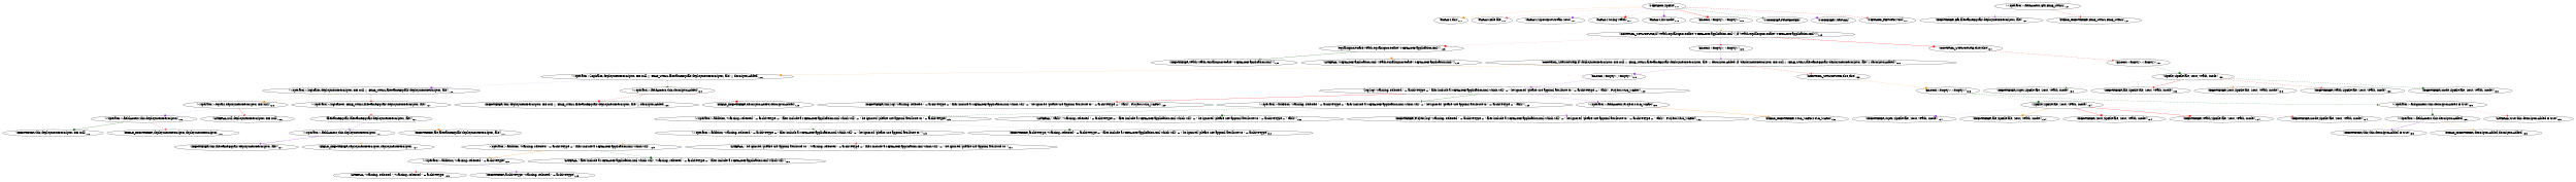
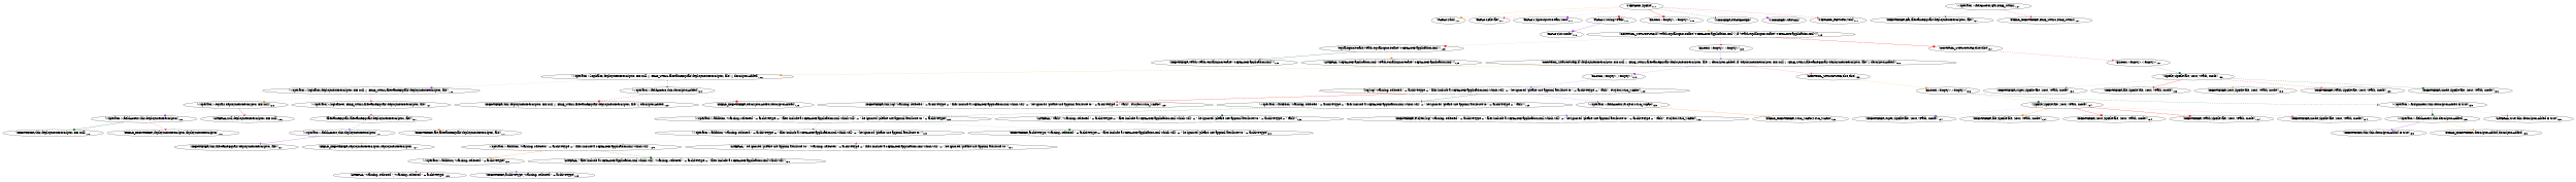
  digraph {
    edge [arrowhead=tee color=red style=dotted]
    n1 [label=<(METHOD,zipFile)<SUB>117</SUB>>]
    n2 [label=<(PARAM,this)<SUB>117</SUB>>]
    n3 [label=<(PARAM,File file)<SUB>117</SUB>>]
    n4 [label=<(PARAM,ZipOutputStream zOut)<SUB>117</SUB>>]
    n5 [label=<(PARAM,String vPath)<SUB>117</SUB>>]
    n6 [label=<(PARAM,int mode)<SUB>118</SUB>>]
    n7 [label=<(BLOCK,&lt;empty&gt;,&lt;empty&gt;)<SUB>119</SUB>>]
    n8 [label=<(MODIFIER,PROTECTED)>]
    n9 [label=<(MODIFIER,VIRTUAL)>]
    n10 [label=<(METHOD_RETURN,void)<SUB>117</SUB>>]
    n11 [label=<(CONTROL_STRUCTURE,if (vPath.equalsIgnoreCase(&quot;META-INF/application.xml&quot;)),if (vPath.equalsIgnoreCase(&quot;META-INF/application.xml&quot;)))<SUB>125</SUB>>]
    n12 [label=<(equalsIgnoreCase,vPath.equalsIgnoreCase(&quot;META-INF/application.xml&quot;))<SUB>125</SUB>>]
    n13 [label=<(BLOCK,&lt;empty&gt;,&lt;empty&gt;)<SUB>125</SUB>>]
    n14 [label=<(CONTROL_STRUCTURE,else,else)<SUB>137</SUB>>]
    n15 [label=<(IDENTIFIER,vPath,vPath.equalsIgnoreCase(&quot;META-INF/application.xml&quot;))<SUB>125</SUB>>]
    n16 [label=<(LITERAL,&quot;META-INF/application.xml&quot;,vPath.equalsIgnoreCase(&quot;META-INF/application.xml&quot;))<SUB>125</SUB>>]
    n17 [label=<(CONTROL_STRUCTURE,if (deploymentDescriptor == null || !FILE_UTILS.fileNameEquals(deploymentDescriptor, file) || descriptorAdded),if (deploymentDescriptor == null || !FILE_UTILS.fileNameEquals(deploymentDescriptor, file) || descriptorAdded))<SUB>126</SUB>>]
    n18 [label=<(BLOCK,&lt;empty&gt;,&lt;empty&gt;)<SUB>137</SUB>>]
    n19 [label=<(&lt;operator&gt;.logicalOr,deploymentDescriptor == null || !FILE_UTILS.fileNameEquals(deploymentDescriptor, file) || descriptorAdded)<SUB>126</SUB>>]
    n20 [label=<(BLOCK,&lt;empty&gt;,&lt;empty&gt;)<SUB>128</SUB>>]
    n21 [label=<(CONTROL_STRUCTURE,else,else)<SUB>133</SUB>>]
    n22 [label=<(&lt;operator&gt;.logicalOr,deploymentDescriptor == null || !FILE_UTILS.fileNameEquals(deploymentDescriptor, file))<SUB>126</SUB>>]
    n23 [label=<(&lt;operator&gt;.fieldAccess,this.descriptorAdded)<SUB>128</SUB>>]
    n24 [label=<(log,log(&quot;Warning: selected &quot; + archiveType + &quot; files include a META-INF/application.xml which will&quot; + &quot; be ignored (please use appxml attribute to &quot; + archiveType + &quot; task)&quot;, Project.MSG_WARN))<SUB>129</SUB>>]
    n25 [label=<(BLOCK,&lt;empty&gt;,&lt;empty&gt;)<SUB>133</SUB>>]
    n26 [label=<(&lt;operator&gt;.equals,deploymentDescriptor == null)<SUB>126</SUB>>]
    n27 [label=<(&lt;operator&gt;.logicalNot,!FILE_UTILS.fileNameEquals(deploymentDescriptor, file))<SUB>127</SUB>>]
    n28 [label=<(IDENTIFIER,this,deploymentDescriptor == null || !FILE_UTILS.fileNameEquals(deploymentDescriptor, file) || descriptorAdded)<SUB>128</SUB>>]
    n29 [label=<(FIELD_IDENTIFIER,descriptorAdded,descriptorAdded)<SUB>128</SUB>>]
    n30 [label=<(&lt;operator&gt;.fieldAccess,this.deploymentDescriptor)<SUB>126</SUB>>]
    n31 [label=<(LITERAL,null,deploymentDescriptor == null)<SUB>126</SUB>>]
    n32 [label=<(fileNameEquals,fileNameEquals(deploymentDescriptor, file))<SUB>127</SUB>>]
    n33 [label=<(IDENTIFIER,this,deploymentDescriptor == null)<SUB>126</SUB>>]
    n34 [label=<(FIELD_IDENTIFIER,deploymentDescriptor,deploymentDescriptor)<SUB>126</SUB>>]
    n35 [label=<(&lt;operator&gt;.fieldAccess,this.deploymentDescriptor)<SUB>127</SUB>>]
    n36 [label=<(IDENTIFIER,file,fileNameEquals(deploymentDescriptor, file))<SUB>127</SUB>>]
    n37 [label=<(&lt;operator&gt;.fieldAccess,Ear.FILE_UTILS)<SUB>127</SUB>>]
    n38 [label=<(IDENTIFIER,Ear,fileNameEquals(deploymentDescriptor, file))<SUB>127</SUB>>]
    n39 [label=<(FIELD_IDENTIFIER,FILE_UTILS,FILE_UTILS)<SUB>127</SUB>>]
    n40 [label=<(IDENTIFIER,this,fileNameEquals(deploymentDescriptor, file))<SUB>127</SUB>>]
    n41 [label=<(FIELD_IDENTIFIER,deploymentDescriptor,deploymentDescriptor)<SUB>127</SUB>>]
    n42 [label=<(IDENTIFIER,this,log(&quot;Warning: selected &quot; + archiveType + &quot; files include a META-INF/application.xml which will&quot; + &quot; be ignored (please use appxml attribute to &quot; + archiveType + &quot; task)&quot;, Project.MSG_WARN))<SUB>129</SUB>>]
    n43 [label=<(&lt;operator&gt;.addition,&quot;Warning: selected &quot; + archiveType + &quot; files include a META-INF/application.xml which will&quot; + &quot; be ignored (please use appxml attribute to &quot; + archiveType + &quot; task)&quot;)<SUB>129</SUB>>]
    n44 [label=<(&lt;operator&gt;.fieldAccess,Project.MSG_WARN)<SUB>139</SUB>>]
    n45 [label=<(&lt;operator&gt;.addition,&quot;Warning: selected &quot; + archiveType + &quot; files include a META-INF/application.xml which will&quot; + &quot; be ignored (please use appxml attribute to &quot; + archiveType)<SUB>129</SUB>>]
    n46 [label=<(LITERAL,&quot; task)&quot;,&quot;Warning: selected &quot; + archiveType + &quot; files include a META-INF/application.xml which will&quot; + &quot; be ignored (please use appxml attribute to &quot; + archiveType + &quot; task)&quot;)<SUB>132</SUB>>]
    n47 [label=<(IDENTIFIER,Project,log(&quot;Warning: selected &quot; + archiveType + &quot; files include a META-INF/application.xml which will&quot; + &quot; be ignored (please use appxml attribute to &quot; + archiveType + &quot; task)&quot;, Project.MSG_WARN))<SUB>132</SUB>>]
    n48 [label=<(FIELD_IDENTIFIER,MSG_WARN,MSG_WARN)<SUB>132</SUB>>]
    n49 [label=<(&lt;operator&gt;.addition,&quot;Warning: selected &quot; + archiveType + &quot; files include a META-INF/application.xml which will&quot; + &quot; be ignored (please use appxml attribute to &quot;)<SUB>129</SUB>>]
    n50 [label=<(IDENTIFIER,archiveType,&quot;Warning: selected &quot; + archiveType + &quot; files include a META-INF/application.xml which will&quot; + &quot; be ignored (please use appxml attribute to &quot; + archiveType)<SUB>132</SUB>>]
    n51 [label=<(&lt;operator&gt;.addition,&quot;Warning: selected &quot; + archiveType + &quot; files include a META-INF/application.xml which will&quot;)<SUB>129</SUB>>]
    n52 [label=<(LITERAL,&quot; be ignored (please use appxml attribute to &quot;,&quot;Warning: selected &quot; + archiveType + &quot; files include a META-INF/application.xml which will&quot; + &quot; be ignored (please use appxml attribute to &quot;)<SUB>131</SUB>>]
    n53 [label=<(&lt;operator&gt;.addition,&quot;Warning: selected &quot; + archiveType)<SUB>129</SUB>>]
    n54 [label=<(LITERAL,&quot; files include a META-INF/application.xml which will&quot;,&quot;Warning: selected &quot; + archiveType + &quot; files include a META-INF/application.xml which will&quot;)<SUB>130</SUB>>]
    n55 [label=<(LITERAL,&quot;Warning: selected &quot;,&quot;Warning: selected &quot; + archiveType)<SUB>129</SUB>>]
    n56 [label=<(IDENTIFIER,archiveType,&quot;Warning: selected &quot; + archiveType)<SUB>129</SUB>>]
    n57 [label=<(zipFile,zipFile(file, zOut, vPath, mode))<SUB>134</SUB>>]
    n58 [label=<(&lt;operator&gt;.assignment,this.descriptorAdded = true)<SUB>135</SUB>>]
    n59 [label=<(IDENTIFIER,super,zipFile(file, zOut, vPath, mode))<SUB>134</SUB>>]
    n60 [label=<(IDENTIFIER,file,zipFile(file, zOut, vPath, mode))<SUB>134</SUB>>]
    n61 [label=<(IDENTIFIER,zOut,zipFile(file, zOut, vPath, mode))<SUB>134</SUB>>]
    n62 [label=<(IDENTIFIER,vPath,zipFile(file, zOut, vPath, mode))<SUB>134</SUB>>]
    n63 [label=<(IDENTIFIER,mode,zipFile(file, zOut, vPath, mode))<SUB>134</SUB>>]
    n64 [label=<(&lt;operator&gt;.fieldAccess,this.descriptorAdded)<SUB>135</SUB>>]
    n65 [label=<(LITERAL,true,this.descriptorAdded = true)<SUB>135</SUB>>]
    n66 [label=<(IDENTIFIER,this,this.descriptorAdded = true)<SUB>135</SUB>>]
    n67 [label=<(FIELD_IDENTIFIER,descriptorAdded,descriptorAdded)<SUB>135</SUB>>]
    n68 [label=<(zipFile,zipFile(file, zOut, vPath, mode))<SUB>138</SUB>>]
    n69 [label=<(IDENTIFIER,super,zipFile(file, zOut, vPath, mode))<SUB>138</SUB>>]
    n70 [label=<(IDENTIFIER,file,zipFile(file, zOut, vPath, mode))<SUB>138</SUB>>]
    n71 [label=<(IDENTIFIER,zOut,zipFile(file, zOut, vPath, mode))<SUB>138</SUB>>]
    n72 [label=<(IDENTIFIER,vPath,zipFile(file, zOut, vPath, mode))<SUB>138</SUB>>]
    n73 [label=<(IDENTIFIER,mode,zipFile(file, zOut, vPath, mode))<SUB>138</SUB>>]
    n1 -> n2 [arrowhead=box color=darkorange style=dashed]
    n1 -> n3
    n1 -> n4 [arrowhead=box color=purple]
    n1 -> n5 [arrowhead=box]
-   n1 -> n6 [arrowhead=box color=purple style=solid]
+   n5 -> n6 [arrowhead=box color=purple style=solid]
    n1 -> n7 [arrowhead=box style=solid]
    n1 -> n8 [color=darkgreen style=dashed]
    n1 -> n9 [arrowhead=box color=purple]
    n1 -> n10 [style=dashed]
    n7 -> n11 [color=darkorange]
    n11 -> n12 [arrowhead=box]
    n11 -> n13 [style=dashed]
    n11 -> n14 [arrowhead=box style=solid]
    n12 -> n15 [color=darkgreen style=solid]
    n12 -> n16 [arrowhead=box color=darkorange]
    n13 -> n17 [color=purple style=dashed]
    n14 -> n18 [style=dashed]
    n17 -> n19 [arrowhead=box color=darkorange style=dashed]
    n17 -> n20 [arrowhead=box color=purple style=dashed]
    n17 -> n21 [style=dashed]
    n18 -> n68 [arrowhead=box color=darkgreen style=dashed]
    n19 -> n22 [arrowhead=box color=purple]
    n19 -> n23 [color=darkgreen style=dashed]
    n20 -> n24 [color=purple style=dashed]
    n21 -> n25 [arrowhead=box color=darkorange style=dashed]
    n22 -> n26 [arrowhead=box color=darkorange]
    n22 -> n27 [style=dashed]
    n23 -> n28 [arrowhead=box style=dashed]
    n23 -> n29 [arrowhead=box]
    n24 -> n42 [style=solid]
    n24 -> n43 [color=darkgreen style=solid]
    n24 -> n44 [color=purple style=dashed]
    n25 -> n57 [arrowhead=box color=darkgreen]
    n25 -> n58 [color=darkgreen style=dashed]
    n26 -> n30 [arrowhead=box color=purple]
    n26 -> n31 [style=solid]
    n27 -> n32
    n30 -> n33 [arrowhead=box color=darkgreen style=solid]
    n30 -> n34 [style=dashed]
    n32 -> n35 [color=purple style=dashed]
    n32 -> n36 [arrowhead=box color=darkorange]
    n35 -> n40 [color=purple style=solid]
    n35 -> n41 [color=darkorange]
-   n37 -> n38 [color=purple]
+   n37 -> n38 [color=darkgreen]
    n37 -> n39 [style=dashed]
    n43 -> n45 [color=darkgreen style=dashed]
    n43 -> n46 [arrowhead=box color=darkgreen]
    n44 -> n47 [color=purple]
    n44 -> n48 [color=darkorange style=solid]
    n45 -> n49 [color=darkgreen]
    n45 -> n50 [arrowhead=box color=darkgreen]
    n49 -> n51 [color=darkorange]
    n49 -> n52
    n51 -> n53 [color=darkorange style=solid]
    n51 -> n54 [arrowhead=box color=darkgreen style=dashed]
    n53 -> n55
    n53 -> n56 [color=purple style=dashed]
    n57 -> n59 [arrowhead=box color=purple]
    n57 -> n60 [arrowhead=box color=darkorange style=solid]
    n57 -> n61 [arrowhead=box style=solid]
    n57 -> n62 [arrowhead=box style=solid]
    n57 -> n63
    n58 -> n64 [arrowhead=box color=darkgreen style=solid]
    n58 -> n65
    n64 -> n66 [color=purple style=solid]
    n64 -> n67 [color=darkorange style=dashed]
    n68 -> n69 [color=darkgreen]
    n68 -> n70 [style=solid]
    n68 -> n71 [color=darkorange]
    n68 -> n72 [style=dashed]
    n68 -> n73 [arrowhead=box color=darkgreen style=dashed]
  }
